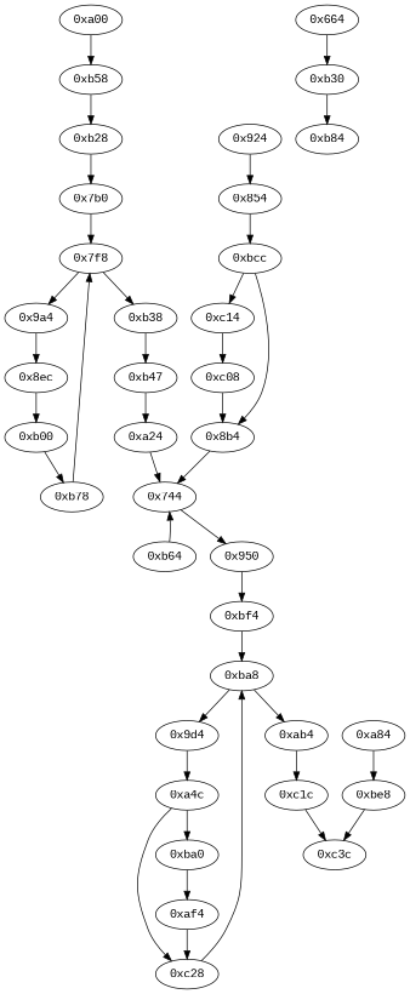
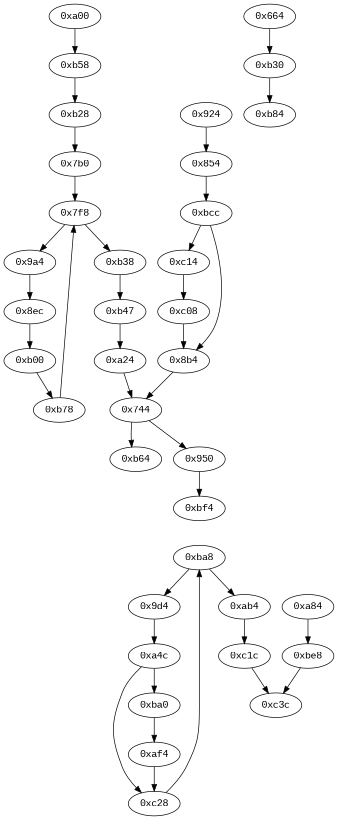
  strict digraph {
    fontname="Liberation Mono"
    node [fontname="Liberation Mono" opcode="[u'ldr', u'ldr', u'b']"]
    edge [fontname="Liberation Mono"]
    "0xa00" [opcode="[u'str', u'ldr', u'b']"]
    "0xb58"
    "0xb28" [opcode="[u'ldr', u'b']"]
    "0x7b0" [opcode="[u'ldr', u'mov', u'b']"]
    "0x8ec" [opcode="[u'ldr', u'ldr', u'str', u'ldr', u'b']"]
    "0xb00" [opcode="[u'ldr', u'ldrb', u'ldr', u'add', u'str', u'ldr', u'add', u'str', u'ldr', u'b']"]
    "0xb78"
    "0x7f8" [opcode="[u'str', u'ldr', u'ldr', u'ldr', u'ldr', u'cmp', u'mov', u'b']"]
    "0xab4" [opcode="[u'ldr', u'ldr', u'str', u'mov', u'str', u'mov', u'mov', u'bl', u'mov', u'mov', u'mov', u'ldr', u'ldr', u'ldr', u'ldr', u'b']"]
    "0xc1c" [opcode="[u'ldr', u'mov', u'b']"]
    "0xc3c" [opcode="[u'ldr', u'ldr', u'ldr', u'ldr', u'sub', u'mov', u'sub', u'pop']"]
    "0x9a4" [opcode="[u'ldr', u'ldr', u'add', u'str', u'ldr', u'b']"]
    "0xb38" [opcode="[u'str', u'ldr', u'b']"]
    "0xc14" [opcode="[u'ldr', u'b']"]
    "0xc08"
    "0x8b4" [opcode="[u'ldr', u'mov', u'add', u'ldr', u'b']"]
    "0x744" [opcode="[u'ldr', u'str', u'str', u'str', u'ldr', u'ldr', u'ldr', u'ldr', u'b']"]
    "0xb84" [opcode="[u'ldr', u'cmp', u'mov', u'mov', u'strb', u'ldr', u'b']"]
    "0xa84" [opcode="[u'ldrb', u'ldr', u'ldr', u'cmp', u'mov', u'b']"]
    "0xbe8" [opcode="[u'ldr', u'mov', u'b']"]
    "0xb64" [opcode="[u'ldr', u'add', u'str', u'ldr', u'b']"]
    "0x950" [opcode="[u'ldr', u'ldr', u'str', u'mov', u'str', u'mov', u'mov', u'bl', u'mov', u'mov', u'mov', u'ldr', u'ldr', u'ldr', u'b']"]
    "0xbf4" [opcode="[u'ldr', u'mov', u'ldr', u'ldr', u'b']"]
    "0x924" [opcode="[u'ldr', u'ldr', u'str', u'ldr', u'b']"]
    "0x854" [opcode="[u'ldr', u'ldr', u'cmp', u'mov', u'mov', u'strb', u'ldr', u'b']"]
    "0xbcc" [opcode="[u'ldrb', u'ldr', u'cmp', u'ldr', u'ldr', u'mov', u'b']"]
    "0xa24" [opcode="[u'ldr', u'ldr', u'mov', u'b']"]
    n28 [label="0xb47" opcode="[u'ldr', u'ldr', u'str', u'ldr', u'b']"]
    "0xba8" [opcode="[u'str', u'str', u'ldr', u'ldr', u'ldr', u'ldr']"]
    "0x9d4" [opcode="[u'ldr', u'ldr', u'str', u'ldr', u'b']"]
    "0xa4c" [opcode="[u'ldr', u'ldr', u'ldr', u'cmp', u'ldr', u'ldr', u'mov', u'b']"]
    "0xba0" [opcode="[u'ldr', u'b']"]
    "0xc28" [opcode="[u'ldr', u'mov', u'add', u'ldr', u'b']"]
    "0xaf4"
    "0xb30" [opcode="[u'ldr', u'b']"]
    "0x664" [opcode="[u'push', u'add', u'sub', u'str', u'ldr', u'sub', u'ldr', u'ldr', u'str', u'str', u'sub', u'str', u'ldr', u'ldr', u'str', u'ldr', u'str', u'ldr', u'str', u'ldr', u'str', u'ldr', u'str', u'ldr', u'str', u'ldr', u'add', u'str', u'ldr', u'add', u'str', u'b']"]
    "0xa00" -> "0xb58"
    "0xb58" -> "0xb28"
    "0xb28" -> "0x7b0"
    "0x7b0" -> "0x7f8"
    "0x8ec" -> "0xb00"
    "0xb00" -> "0xb78"
    "0xb78" -> "0x7f8"
    "0x7f8" -> "0x9a4"
    "0x7f8" -> "0xb38"
    "0xab4" -> "0xc1c"
    "0xc1c" -> "0xc3c"
    "0x9a4" -> "0x8ec"
    "0xb38" -> n28
    "0xc14" -> "0xc08"
    "0xc08" -> "0x8b4"
    "0x8b4" -> "0x744"
-   "0xb64" -> "0x744"
+   "0x744" -> "0xb64"
    "0x744" -> "0x950"
    "0xa84" -> "0xbe8"
    "0xbe8" -> "0xc3c"
    "0x950" -> "0xbf4"
-   "0xbf4" -> "0xba8"
    "0x924" -> "0x854"
    "0x854" -> "0xbcc"
    "0xbcc" -> "0xc14"
    "0xbcc" -> "0x8b4"
    "0xa24" -> "0x744"
    n28 -> "0xa24"
    "0xba8" -> "0xab4"
    "0xba8" -> "0x9d4"
    "0x9d4" -> "0xa4c"
    "0xa4c" -> "0xba0"
    "0xa4c" -> "0xc28"
    "0xba0" -> "0xaf4"
    "0xc28" -> "0xba8"
    "0xaf4" -> "0xc28"
    "0xb30" -> "0xb84"
    "0x664" -> "0xb30"
  }
